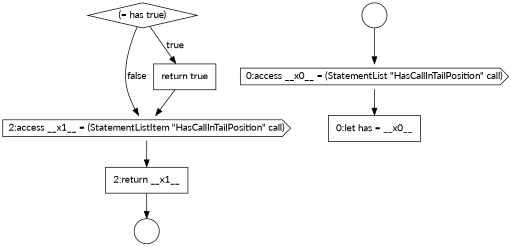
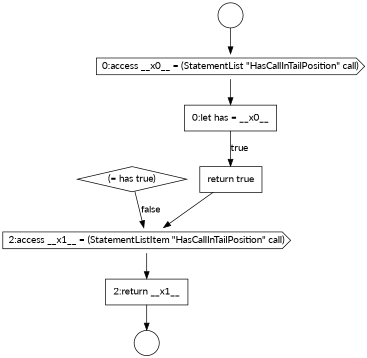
  digraph {
    fontname=Lato
    node [color=black fillcolor=white fontname=Lato shape=none style=filled]
    edge [color=black fontname=Lato]
    n1 [label=<<font color="black">     <table border="0" cellborder="1" cellspacing="0" cellpadding="10">       <tr><td align="left">2:return __x1__</td></tr>     </table>   </font>> margin=0]
    n2 [label=" " shape=circle]
    n3 [label=<<font color="black">     <table border="0" cellborder="1" cellspacing="0" cellpadding="10">       <tr><td align="left">0:let has = __x0__</td></tr>     </table>   </font>> margin=0]
    n4 [label=<<font color="black">(= has true)</font>> shape=diamond]
    n5 [label=<<font color="black">2:access __x1__ = (StatementListItem &quot;HasCallInTailPosition&quot; call)</font>> shape=cds]
    n6 [label=<<font color="black">     <table border="0" cellborder="1" cellspacing="0" cellpadding="10">       <tr><td align="left">return true</td></tr>     </table>   </font>> margin=0]
    n7 [label=<<font color="black">0:access __x0__ = (StatementList &quot;HasCallInTailPosition&quot; call)</font>> shape=cds]
    n8 [label=" " shape=circle]
    n1 -> n2
    n4 -> n5 [label=<<font color="black">false</font>>]
-   n4 -> n6 [label=<<font color="black">true</font>>]
+   n3 -> n6 [label=<<font color="black">true</font>>]
    n5 -> n1
    n6 -> n5
    n7 -> n3
    n8 -> n7
  }
